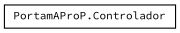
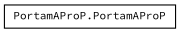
  digraph {
    rankdir=LR
    fontname="Source Code Pro"
-   n1 [color=black fillcolor=white fontname="Source Code Pro" fontsize=10 height=0.2 label="PortamAProP.Controlador" shape=record style=filled width=0.4]
+   n1 [color=black fillcolor=white fontname="Source Code Pro" fontsize=10 height=0.2 label="PortamAProP.PortamAProP" shape=record style=filled width=0.4]
  }
